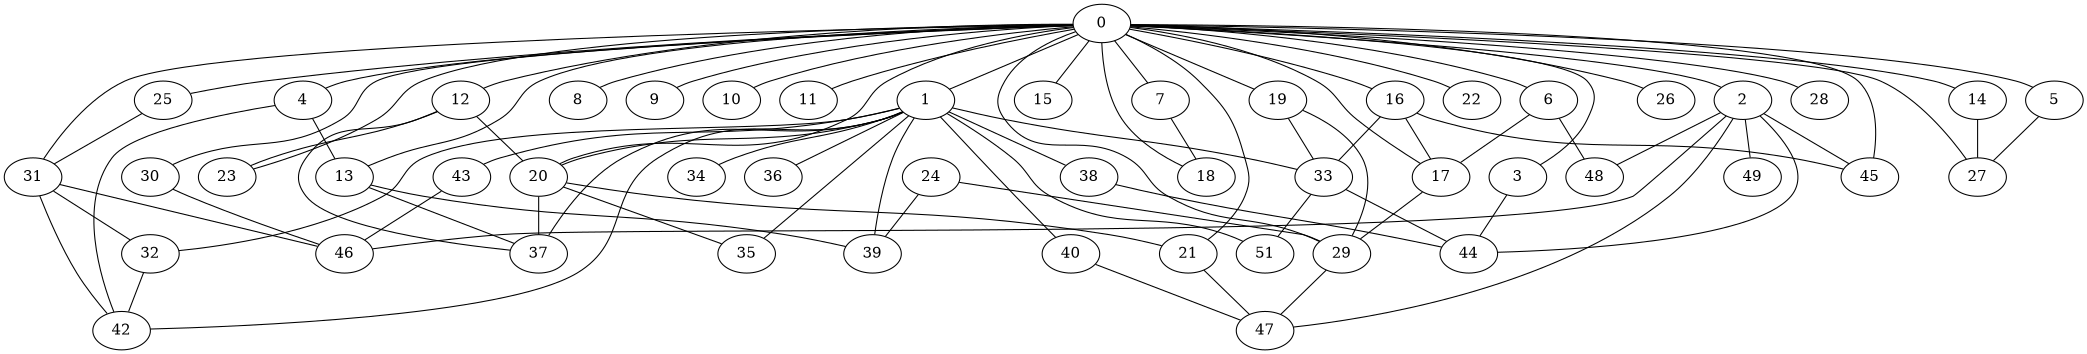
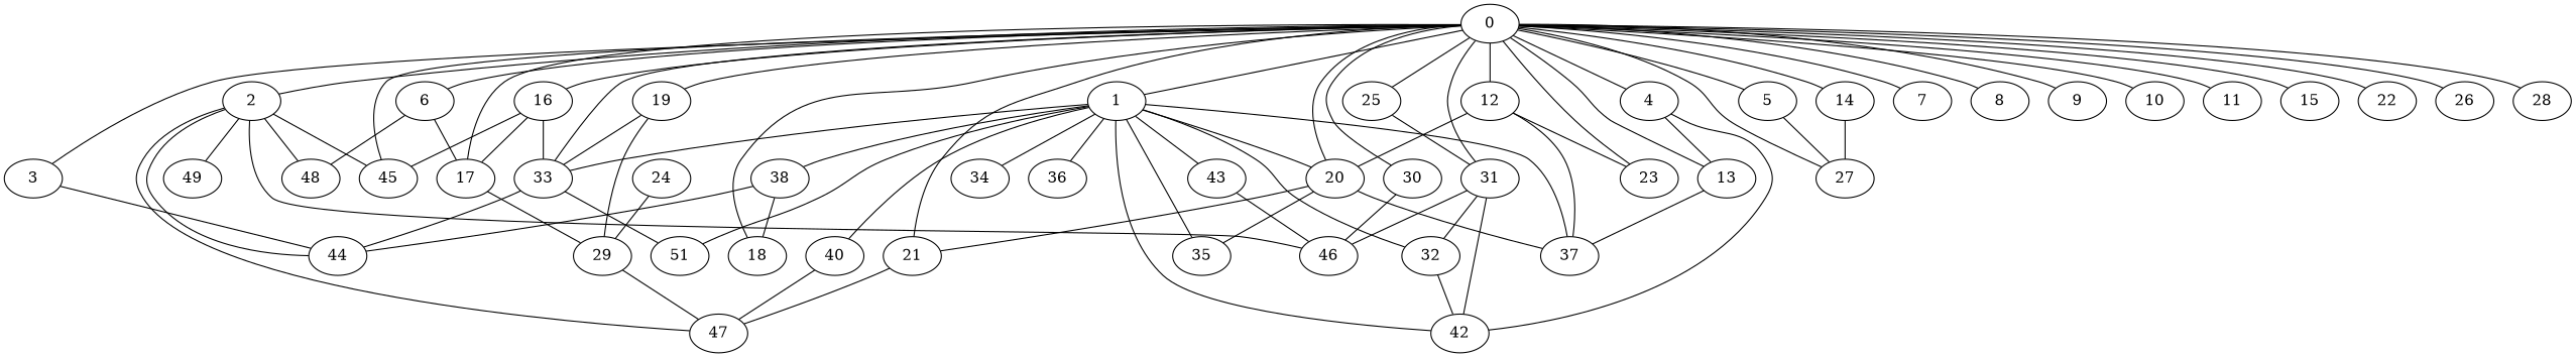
  graph {
    0
    1
    2
    3
    4
    5
    6
    7
    8
    9
    10
    11
    12
    13
    14
    15
    16
    17
    18
    19
    20
    21
    22
    23
    25
    26
    27
    28
    29
    30
    31
    45
    32
    34
    35
    36
    37
    38
    33
    40
    n41 [label=51]
    42
-   39
    43
    46
    44
    47
    48
    49
    24
    0 -- 1
    0 -- 2
    0 -- 3
    0 -- 4
    0 -- 5
    0 -- 6
    0 -- 7
    0 -- 8
    0 -- 9
    0 -- 10
    0 -- 11
    0 -- 12
    0 -- 13
    0 -- 14
    0 -- 15
    0 -- 16
    0 -- 17
    0 -- 18
    0 -- 19
    0 -- 20
    0 -- 21
    0 -- 22
    0 -- 23
    0 -- 25
    0 -- 26
    0 -- 27
    0 -- 28
-   0 -- 29
+   0 -- 33
    0 -- 30
    0 -- 31
    0 -- 45
    1 -- 20
    1 -- 32
    1 -- 34
    1 -- 35
    1 -- 36
    1 -- 37
    1 -- 38
    1 -- 33
    1 -- 40
    1 -- n41
    1 -- 42
-   1 -- 39
    1 -- 43
    2 -- 45
    2 -- 46
    2 -- 44
    2 -- 47
    2 -- 48
    2 -- 49
    3 -- 44
    4 -- 13
    4 -- 42
    5 -- 27
    6 -- 17
    6 -- 48
-   7 -- 18
+   38 -- 18
    12 -- 20
    12 -- 23
    12 -- 37
    13 -- 37
-   13 -- 39
    14 -- 27
    16 -- 17
    16 -- 45
    16 -- 33
    17 -- 29
    19 -- 29
    19 -- 33
    20 -- 21
    20 -- 35
    20 -- 37
    21 -- 47
    25 -- 31
    29 -- 47
    30 -- 46
    31 -- 32
    31 -- 42
    31 -- 46
    32 -- 42
    38 -- 44
    33 -- n41
    33 -- 44
    40 -- 47
    43 -- 46
    24 -- 29
-   24 -- 39
  }
